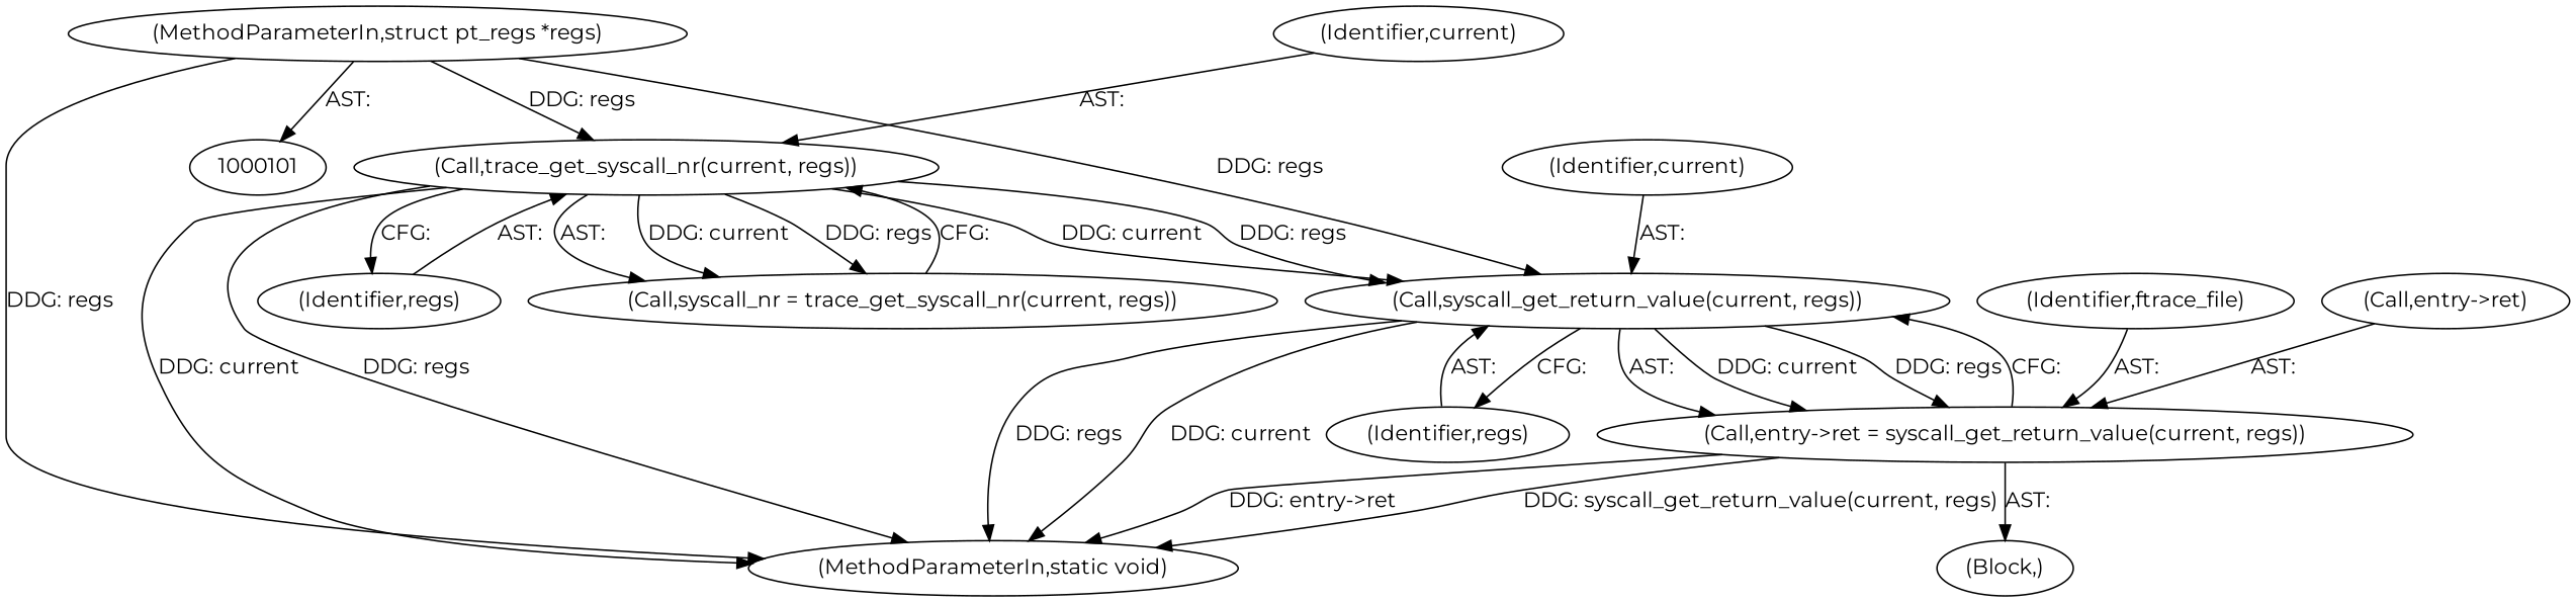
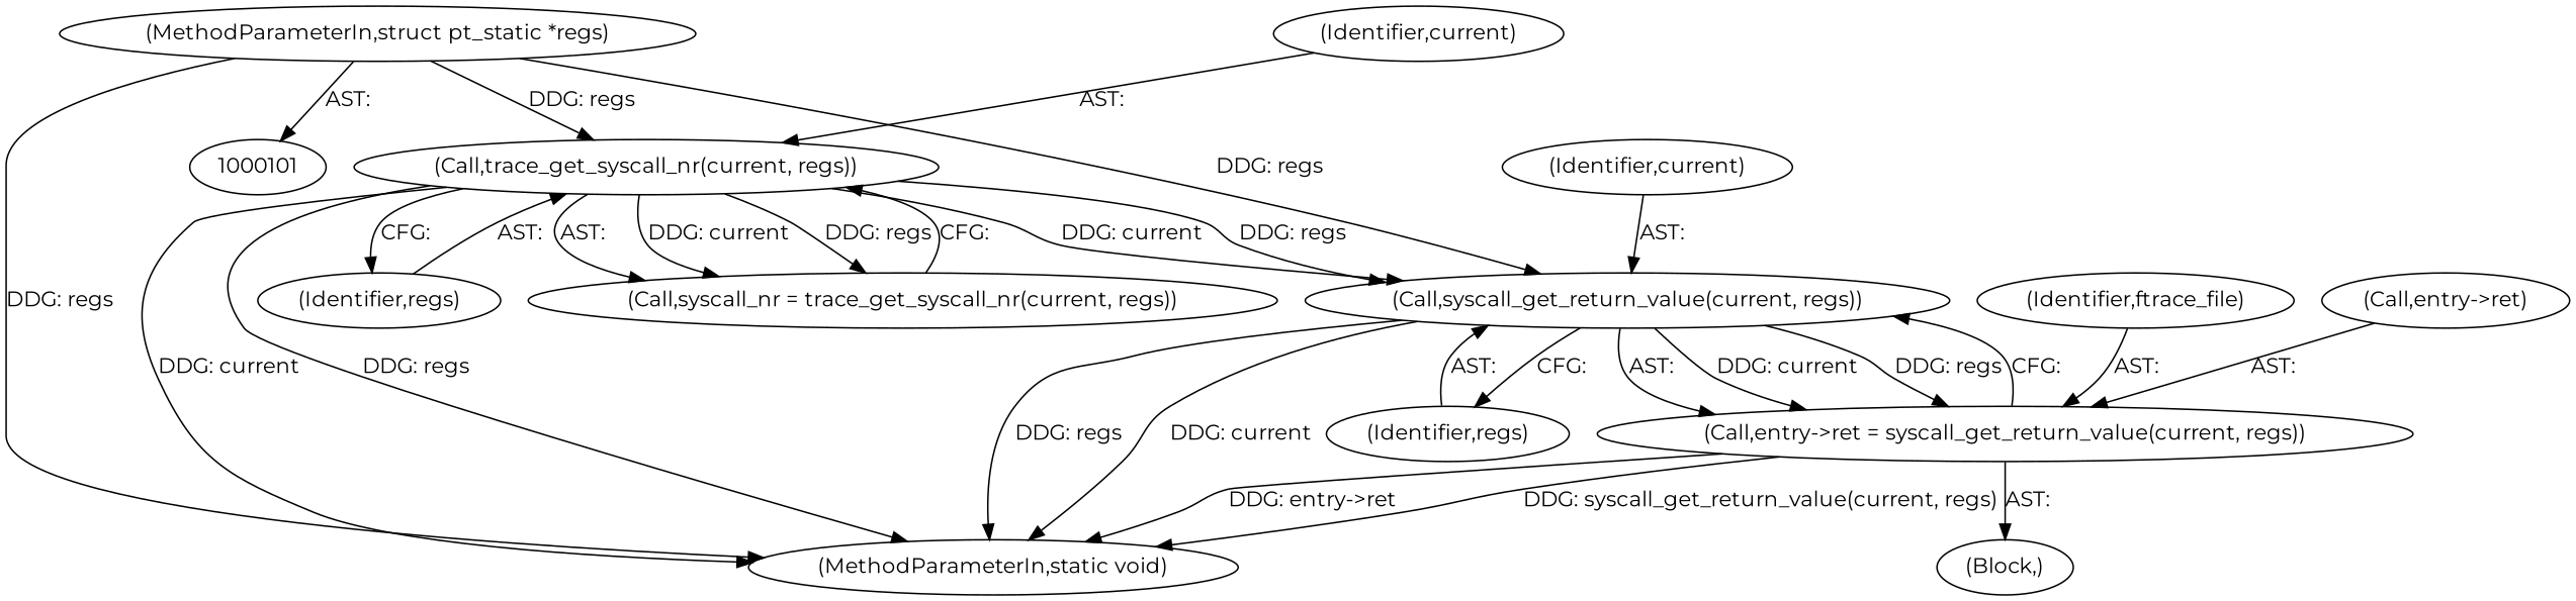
  digraph {
    fontname=Montserrat
    node [fontname=Montserrat]
    edge [fontname=Montserrat]
    n1 [label="(Call,syscall_get_return_value(current, regs))"]
    n2 [label="(Call,entry->ret = syscall_get_return_value(current, regs))"]
    n3 [label="(Identifier,regs)"]
    n4 [label="(MethodParameterIn,static void)"]
    n5 [label="(Block,)"]
    n6 [label="(Call,trace_get_syscall_nr(current, regs))"]
    n7 [label="(Identifier,regs)"]
    n8 [label="(Call,syscall_nr = trace_get_syscall_nr(current, regs))"]
-   n9 [label="(MethodParameterIn,struct pt_regs *regs)"]
+   n9 [label="(MethodParameterIn,struct pt_static *regs)"]
    1000101
    n11 [label="(Identifier,ftrace_file)"]
    n12 [label="(Identifier,current)"]
    n13 [label="(Call,entry->ret)"]
    n14 [label="(Identifier,current)"]
    n1 -> n2 [label="AST: "]
    n1 -> n2 [label="DDG: current"]
    n1 -> n2 [label="DDG: regs"]
    n1 -> n3 [label="CFG: "]
    n1 -> n4 [label="DDG: regs"]
    n1 -> n4 [label="DDG: current"]
    n2 -> n1 [label="CFG: "]
    n2 -> n4 [label="DDG: syscall_get_return_value(current, regs)"]
    n2 -> n4 [label="DDG: entry->ret"]
    n2 -> n5 [label="AST: "]
    n3 -> n1 [label="AST: "]
    n6 -> n1 [label="DDG: current"]
    n6 -> n1 [label="DDG: regs"]
    n6 -> n4 [label="DDG: current"]
    n6 -> n4 [label="DDG: regs"]
    n6 -> n7 [label="CFG: "]
    n6 -> n8 [label="AST: "]
    n6 -> n8 [label="DDG: current"]
    n6 -> n8 [label="DDG: regs"]
    n7 -> n6 [label="AST: "]
    n8 -> n6 [label="CFG: "]
    n9 -> n1 [label="DDG: regs"]
    n9 -> n4 [label="DDG: regs"]
    n9 -> n6 [label="DDG: regs"]
    n9 -> 1000101 [label="AST: "]
    n11 -> n2 [label="AST: "]
    n12 -> n6 [label="AST: "]
    n13 -> n2 [label="AST: "]
    n14 -> n1 [label="AST: "]
  }
